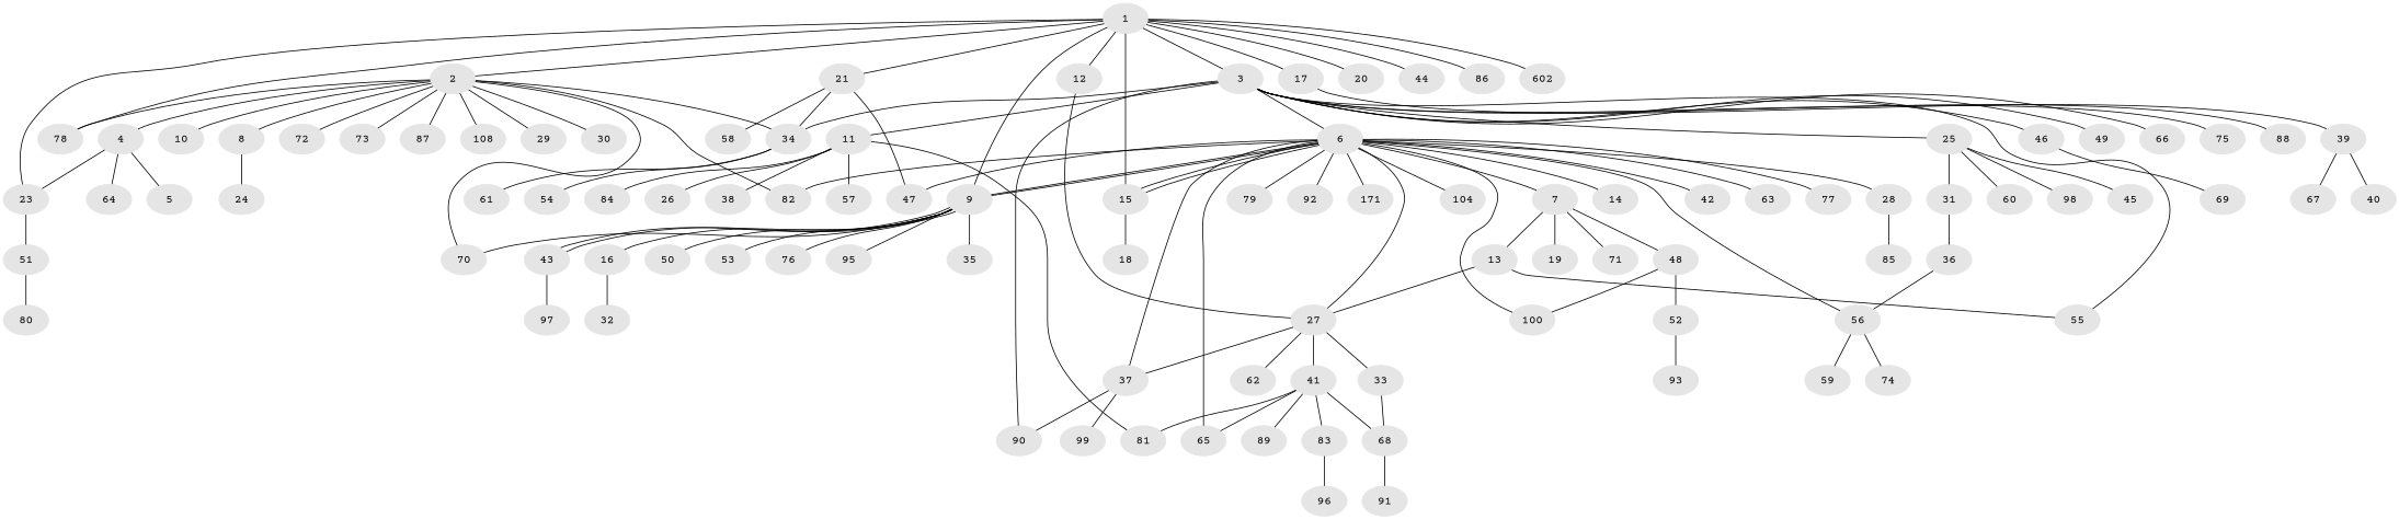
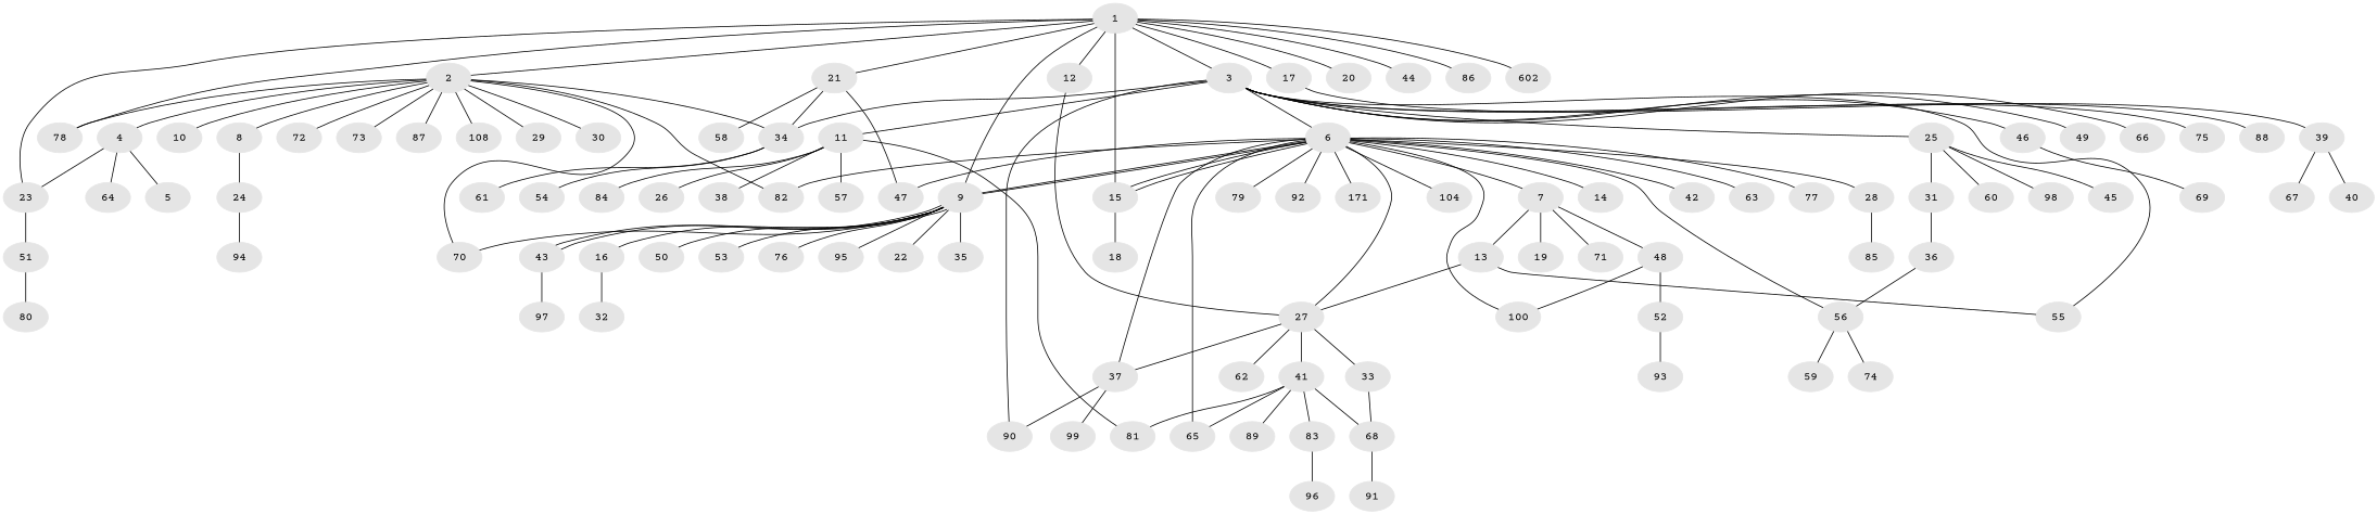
  graph {
    fontname="Courier Prime"
    node [color=gray90 fontname="Courier Prime" style=filled]
    edge [fontname="Courier Prime"]
    1
    2
    3
    9
    12
    15
    17
    20
    21
    23
    44
    78
    86
    n14 [label=602]
    4
    8
    10
    29
    30
    34
    70
    72
    73
    82
    87
    n26 [label=108]
    6
    11
    25
    46
    49
    55
    66
    75
    88
    90
    16
+   22
    35
    43
    50
    53
    76
    95
    27
    18
    39
    47
    58
    51
    5
    64
    24
    54
    61
    7
    14
    28
    37
    42
    56
    63
    65
    77
    79
    92
    100
    n68 [label=171]
    104
    26
    38
    57
    81
    84
    31
    45
    60
    98
    69
    13
    19
    48
    71
    33
    41
    62
    85
    99
    59
    74
    52
+   94
    68
    91
    32
    97
    40
    67
    80
    36
    83
    89
    96
    93
    1 -- 2
    1 -- 3
    1 -- 9
    1 -- 12
    1 -- 15
    1 -- 17
    1 -- 20
    1 -- 21
    1 -- 23
    1 -- 44
    1 -- 78
    1 -- 86
    1 -- n14
    2 -- 78
    2 -- 4
    2 -- 8
    2 -- 10
    2 -- 29
    2 -- 30
    2 -- 34
    2 -- 70
    2 -- 72
    2 -- 73
    2 -- 82
    2 -- 87
    2 -- n26
    3 -- 34
    3 -- 6
    3 -- 11
    3 -- 25
    3 -- 46
    3 -- 49
    3 -- 55
    3 -- 66
    3 -- 75
    3 -- 88
    3 -- 90
    9 -- 70
    9 -- 16
+   9 -- 22
    9 -- 35
    9 -- 43
    9 -- 43
    9 -- 50
    9 -- 53
    9 -- 76
    9 -- 95
    12 -- 27
    15 -- 18
    17 -- 39
    21 -- 34
    21 -- 47
    21 -- 58
    23 -- 51
    4 -- 23
    4 -- 5
    4 -- 64
    8 -- 24
    34 -- 54
    34 -- 61
    6 -- 9
    6 -- 9
    6 -- 15
    6 -- 15
    6 -- 82
    6 -- 27
    6 -- 47
    6 -- 7
    6 -- 14
    6 -- 28
    6 -- 37
    6 -- 42
    6 -- 56
    6 -- 63
    6 -- 65
    6 -- 77
    6 -- 79
    6 -- 92
    6 -- 100
    6 -- n68
    6 -- 104
    11 -- 26
    11 -- 38
    11 -- 57
    11 -- 81
    11 -- 84
    25 -- 31
    25 -- 45
    25 -- 60
    25 -- 98
    46 -- 69
    16 -- 32
    43 -- 97
    27 -- 37
    27 -- 33
    27 -- 41
    27 -- 62
    39 -- 40
    39 -- 67
    51 -- 80
+   24 -- 94
    7 -- 13
    7 -- 19
    7 -- 48
    7 -- 71
    28 -- 85
    37 -- 90
    37 -- 99
    56 -- 59
    56 -- 74
    31 -- 36
    13 -- 55
    13 -- 27
    48 -- 100
    48 -- 52
    33 -- 68
    41 -- 65
    41 -- 81
    41 -- 68
    41 -- 83
    41 -- 89
    52 -- 93
    68 -- 91
    36 -- 56
    83 -- 96
  }
